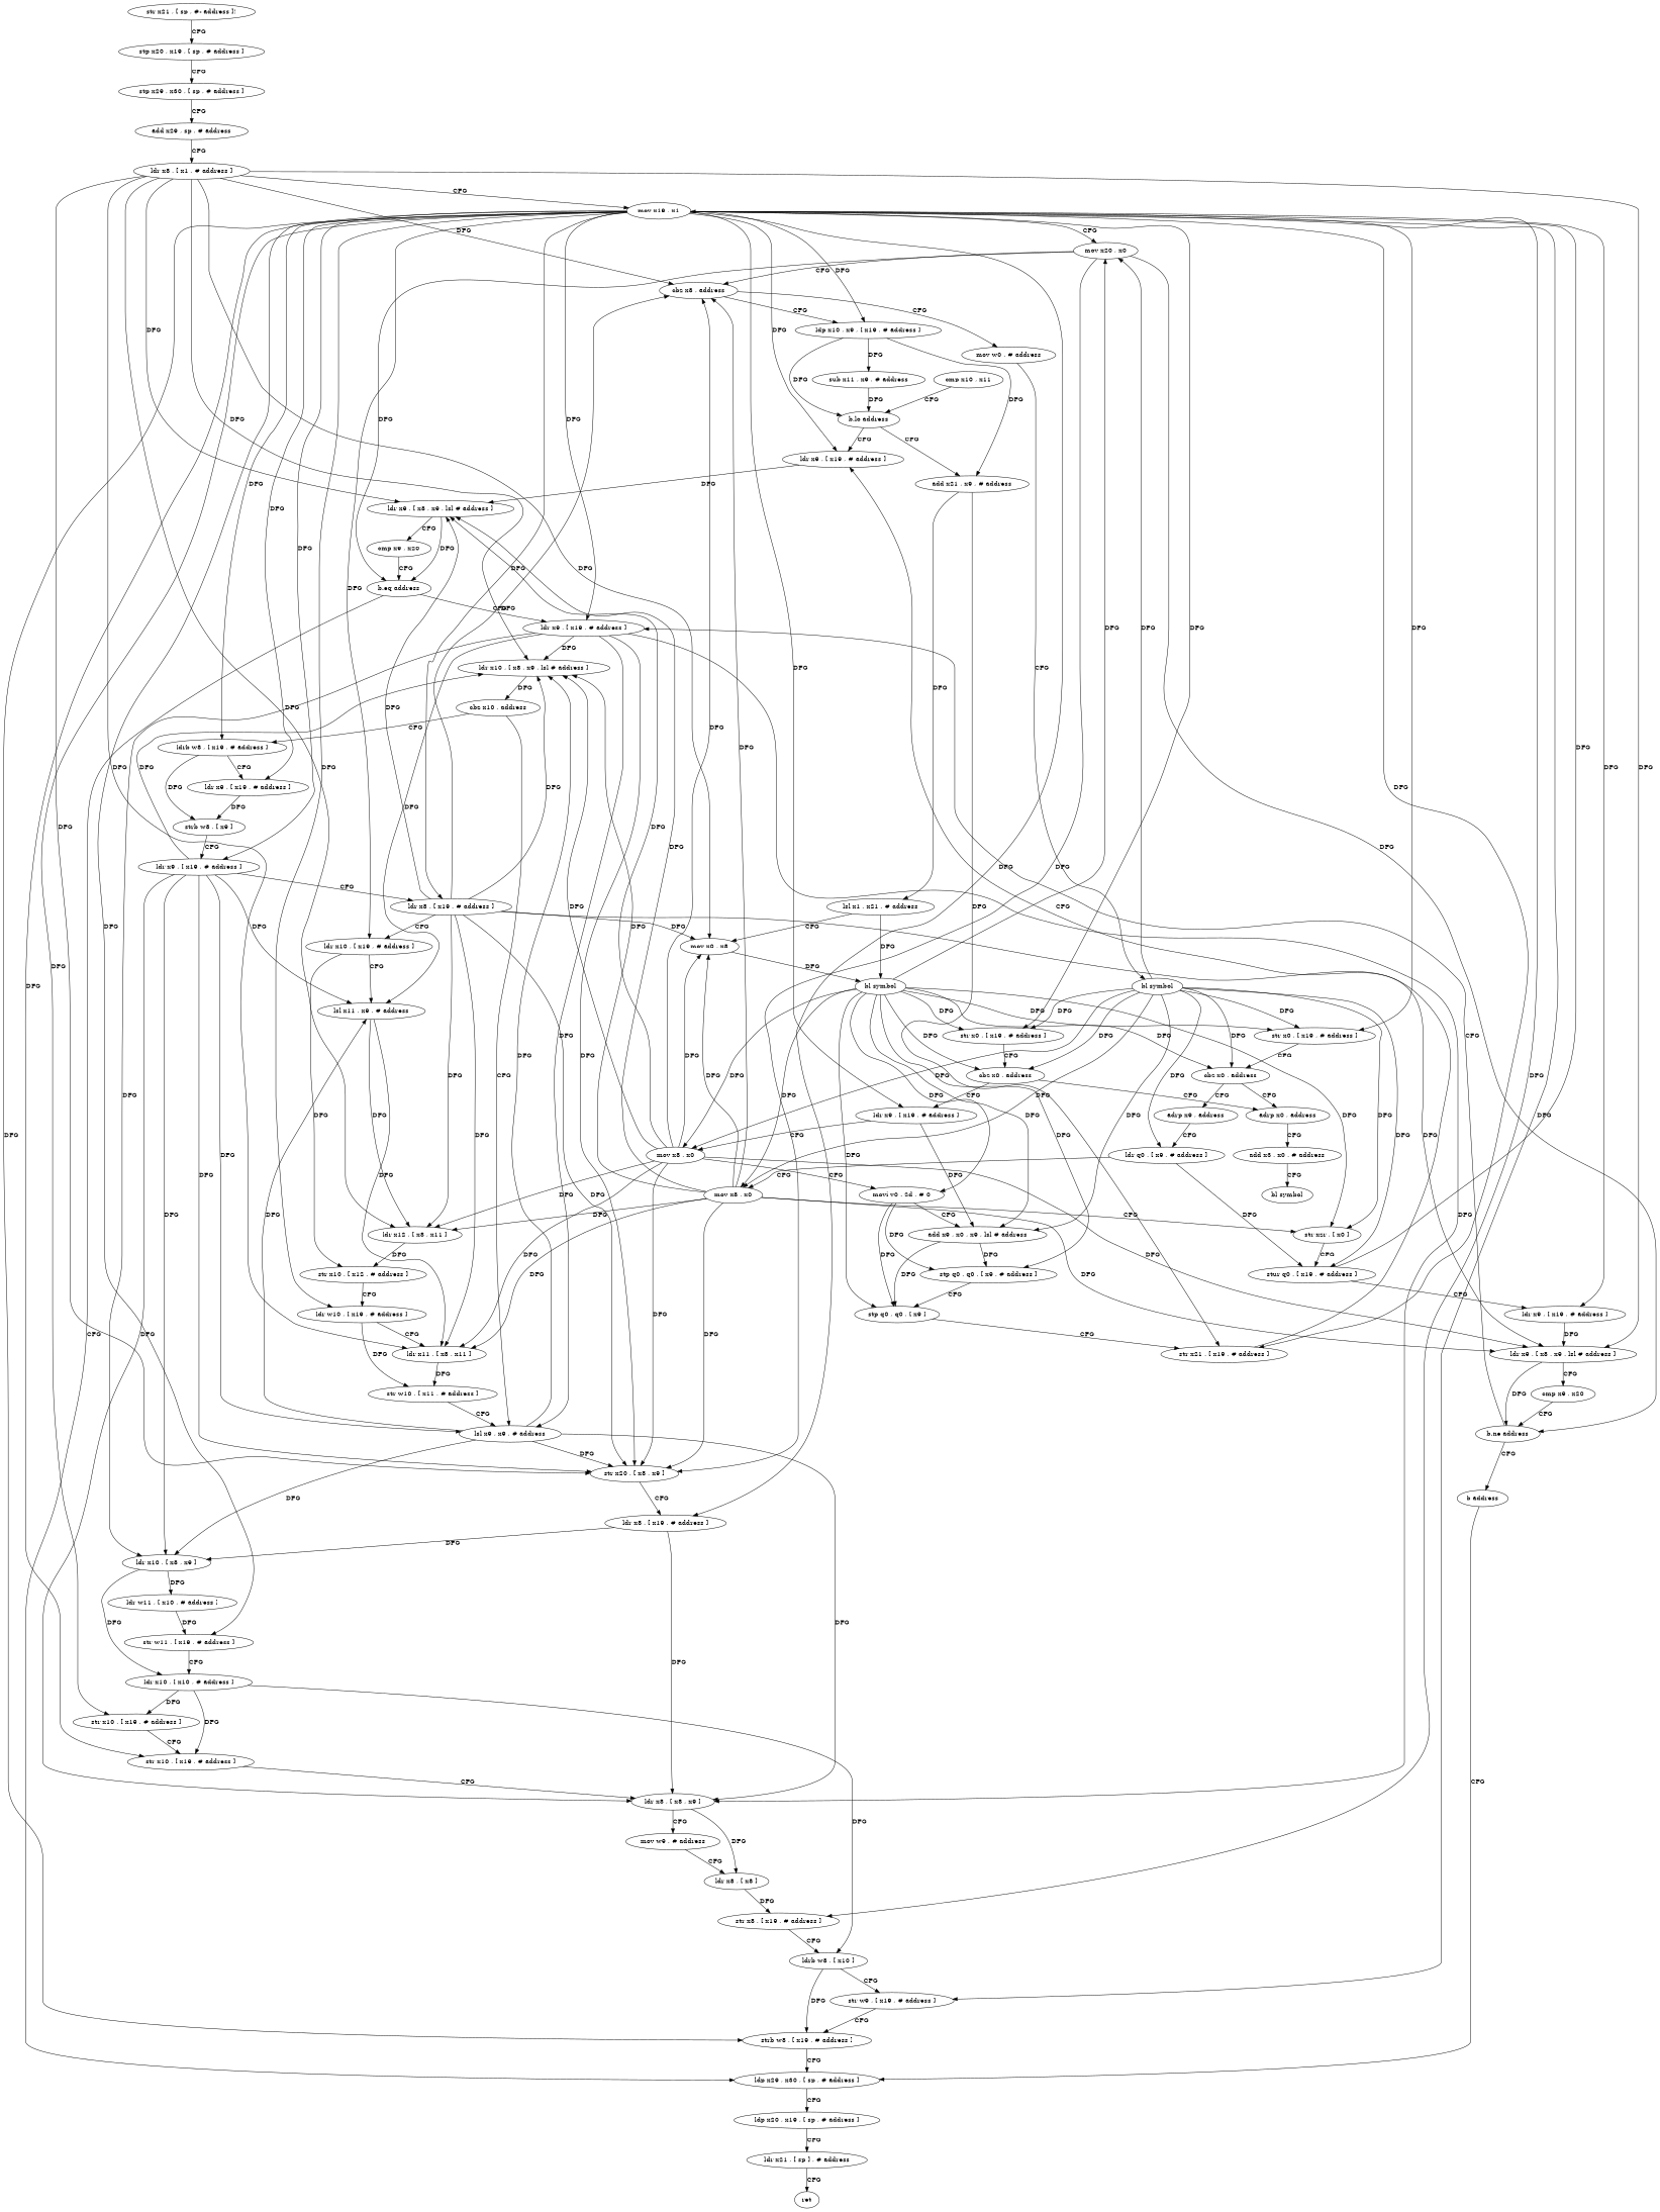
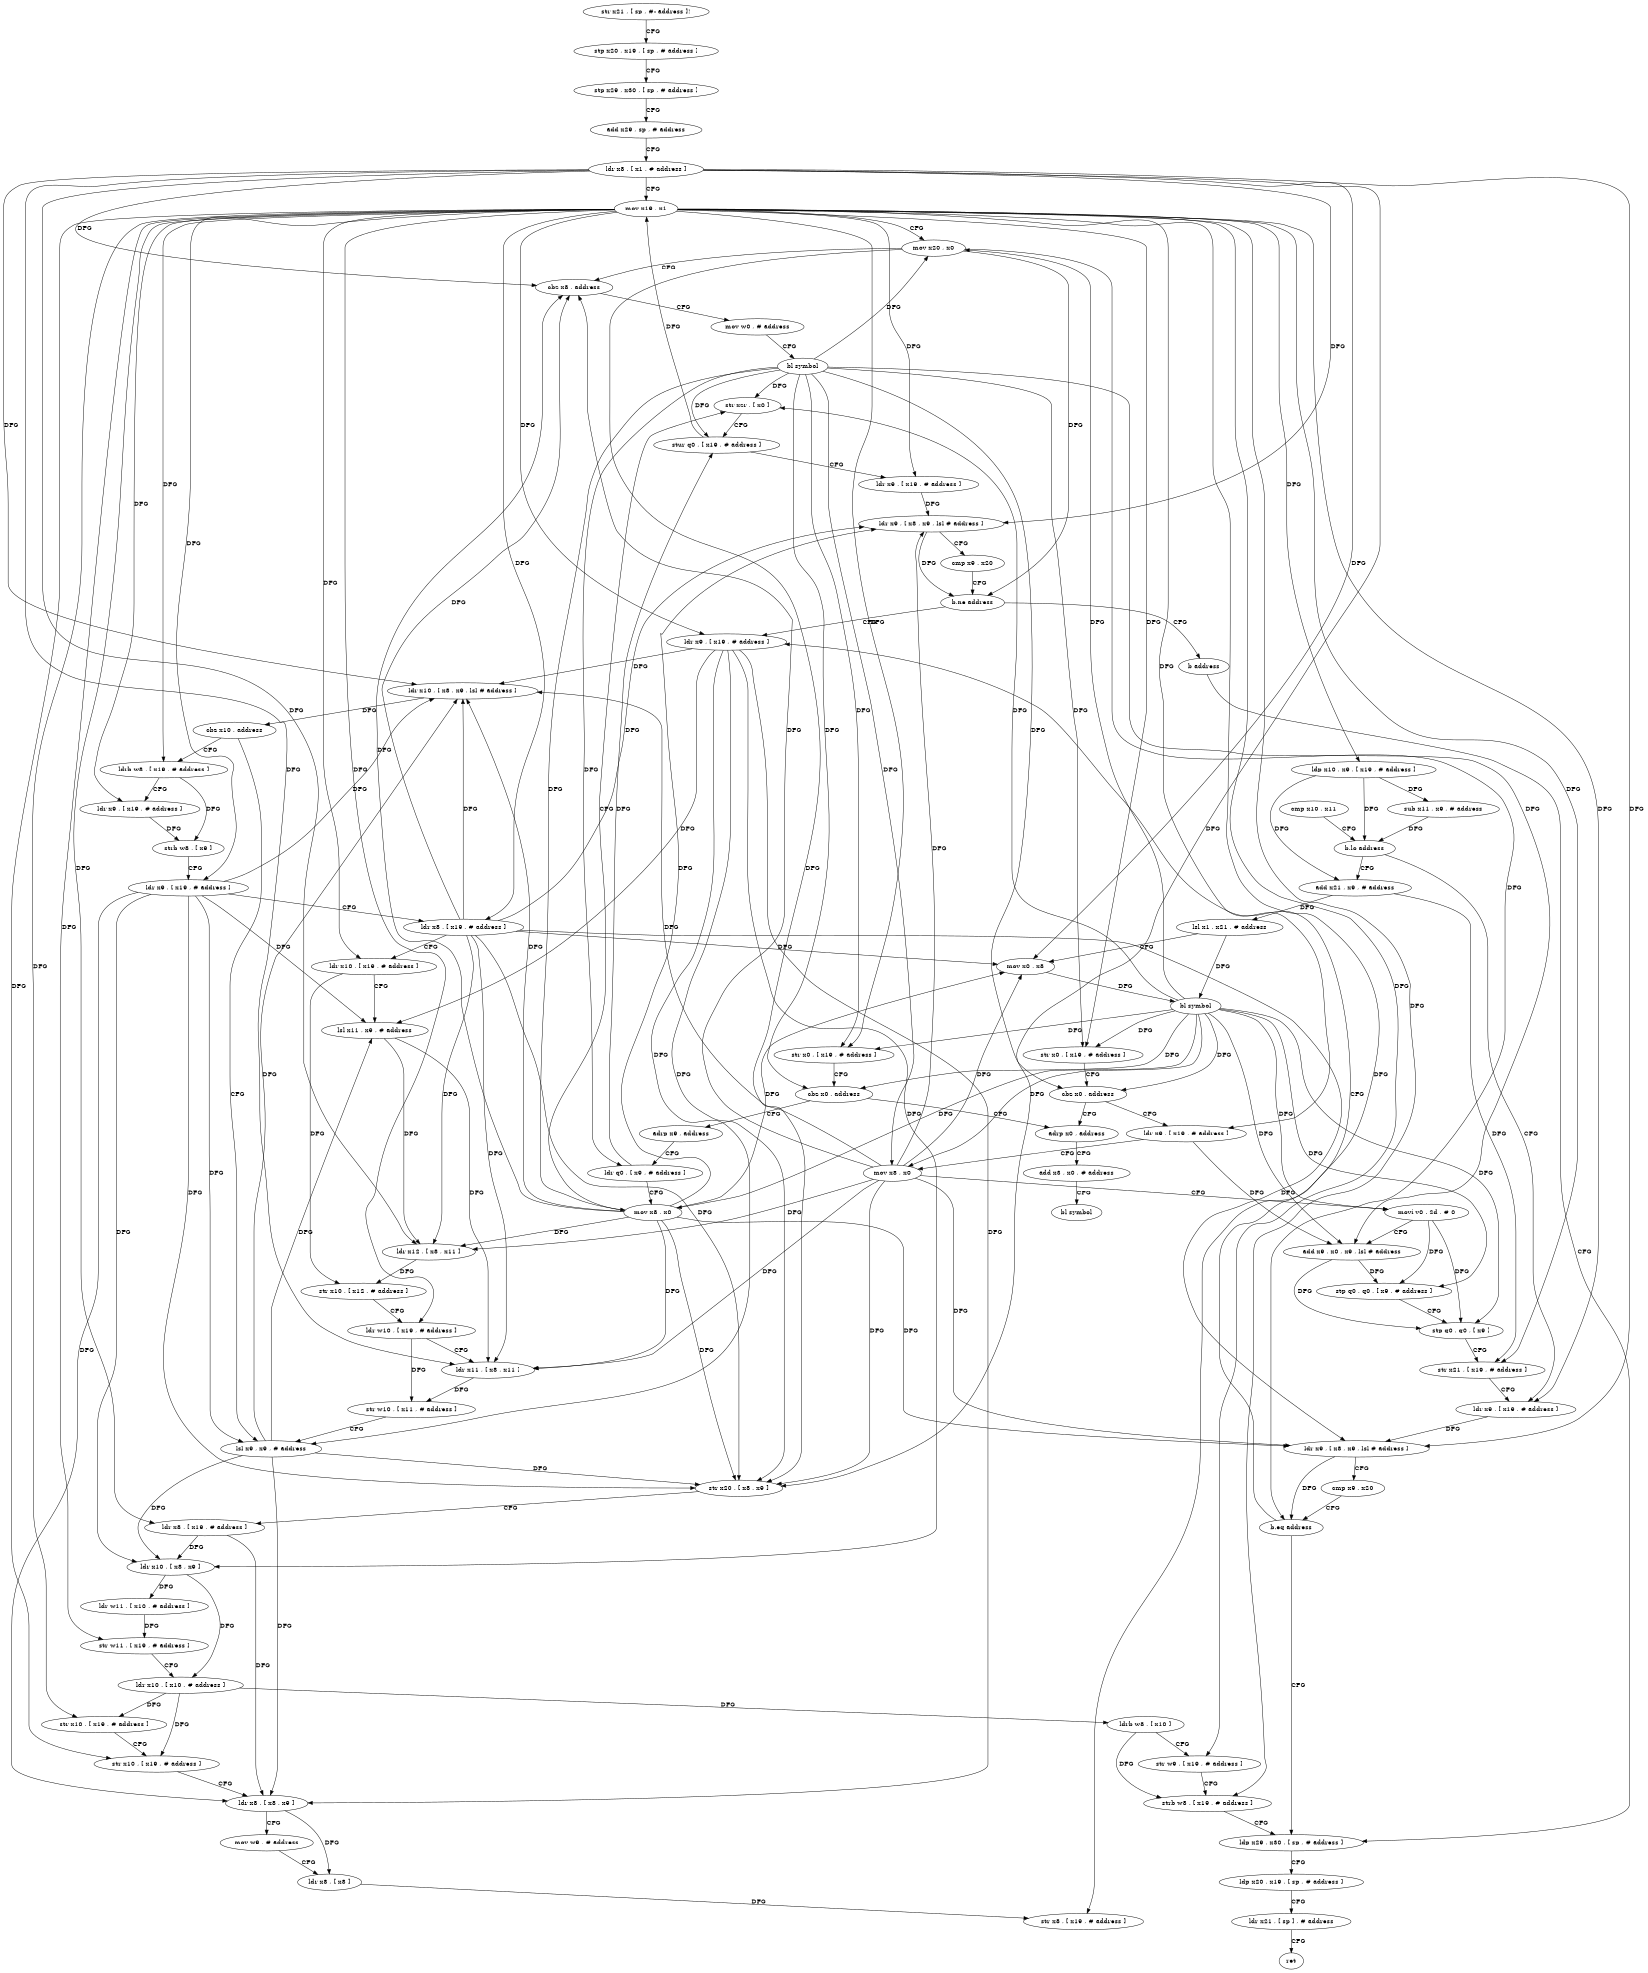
  digraph {
    n1 [label="str x21 , [ sp , #- address ]!"]
    n2 [label="stp x20 , x19 , [ sp , # address ]"]
    n3 [label="stp x29 , x30 , [ sp , # address ]"]
    n4 [label="add x29 , sp , # address"]
    n5 [label="ldr x8 , [ x1 , # address ]"]
    n6 [label="mov x19 , x1"]
    n7 [label="cbz x8 , address"]
    n8 [label="ldr x9 , [ x8 , x9 , lsl # address ]"]
    n9 [label="ldr x9 , [ x8 , x9 , lsl # address ]"]
    n10 [label="mov x0 , x8"]
    n11 [label="ldr x10 , [ x8 , x9 , lsl # address ]"]
    n12 [label="str x20 , [ x8 , x9 ]"]
    n13 [label="ldr x12 , [ x8 , x11 ]"]
    n14 [label="ldr x11 , [ x8 , x11 ]"]
    n15 [label="mov x20 , x0"]
    n16 [label="ldp x10 , x9 , [ x19 , # address ]"]
    n17 [label="str x0 , [ x19 , # address ]"]
    n18 [label="ldr x9 , [ x19 , # address ]"]
    n19 [label="ldr x9 , [ x19 , # address ]"]
    n20 [label="ldr x9 , [ x19 , # address ]"]
    n21 [label="str x0 , [ x19 , # address ]"]
    n22 [label="ldr x9 , [ x19 , # address ]"]
    n23 [label="ldrb w8 , [ x19 , # address ]"]
    n24 [label="str x21 , [ x19 , # address ]"]
    n25 [label="ldr x8 , [ x19 , # address ]"]
    n26 [label="str w11 , [ x19 , # address ]"]
    n27 [label="str x10 , [ x19 , # address ]"]
    n28 [label="str x10 , [ x19 , # address ]"]
    n29 [label="str x8 , [ x19 , # address ]"]
    n30 [label="str w9 , [ x19 , # address ]"]
    n31 [label="strb w8 , [ x19 , # address ]"]
    n32 [label="ldr x9 , [ x19 , # address ]"]
    n33 [label="ldr x9 , [ x19 , # address ]"]
    n34 [label="ldr x8 , [ x19 , # address ]"]
    n35 [label="ldr x10 , [ x19 , # address ]"]
    n36 [label="ldr w10 , [ x19 , # address ]"]
    n37 [label="mov w0 , # address"]
    n38 [label="b.ne address"]
    n39 [label="cmp x9 , x20"]
    n40 [label="b.eq address"]
    n41 [label="cmp x9 , x20"]
    n42 [label="bl symbol"]
    n43 [label="cbz x10 , address"]
    n44 [label="str x10 , [ x12 , # address ]"]
    n45 [label="str w10 , [ x11 , # address ]"]
    n46 [label="sub x11 , x9 , # address"]
    n47 [label="b.lo address"]
    n48 [label="add x21 , x9 , # address"]
    n49 [label="cbz x0 , address"]
    n50 [label="stur q0 , [ x19 , # address ]"]
    n51 [label="lsl x9 , x9 , # address"]
    n52 [label="ldr x10 , [ x8 , x9 ]"]
    n53 [label="ldr x8 , [ x8 , x9 ]"]
    n54 [label="lsl x11 , x9 , # address"]
    n55 [label="cbz x0 , address"]
    n56 [label="mov x8 , x0"]
    n57 [label="add x9 , x0 , x9 , lsl # address"]
    n58 [label="strb w8 , [ x9 ]"]
    n59 [label="ldr x10 , [ x10 , # address ]"]
    n60 [label="ldrb w8 , [ x10 ]"]
    n61 [label="ldp x29 , x30 , [ sp , # address ]"]
    n62 [label="b address"]
    n63 [label="bl symbol"]
    n64 [label="ldr q0 , [ x9 , # address ]"]
    n65 [label="mov x8 , x0"]
    n66 [label="str xzr , [ x0 ]"]
    n67 [label="lsl x1 , x21 , # address"]
    n68 [label="adrp x0 , address"]
    n69 [label="adrp x9 , address"]
    n70 [label="movi v0 . 2d , # 0"]
    n71 [label="stp q0 , q0 , [ x9 , # address ]"]
    n72 [label="stp q0 , q0 , [ x9 ]"]
    n73 [label="add x3 , x0 , # address"]
    n74 [label="bl symbol"]
    n75 [label="cmp x10 , x11"]
    n76 [label="ldr w11 , [ x10 , # address ]"]
    n77 [label="mov w9 , # address"]
    n78 [label="ldr x8 , [ x8 ]"]
    n79 [label="ldp x20 , x19 , [ sp , # address ]"]
    n80 [label="ldr x21 , [ sp ] , # address"]
    n81 [label=ret]
    n1 -> n2 [label=CFG]
    n2 -> n3 [label=CFG]
    n3 -> n4 [label=CFG]
    n4 -> n5 [label=CFG]
    n5 -> n6 [label=CFG]
    n5 -> n7 [label=DFG]
    n5 -> n8 [label=DFG]
    n5 -> n9 [label=DFG]
    n5 -> n10 [label=DFG]
    n5 -> n11 [label=DFG]
    n5 -> n12 [label=DFG]
    n5 -> n13 [label=DFG]
    n5 -> n14 [label=DFG]
    n6 -> n15 [label=CFG]
    n6 -> n16 [label=DFG]
    n6 -> n17 [label=DFG]
    n6 -> n18 [label=DFG]
    n6 -> n19 [label=DFG]
    n6 -> n20 [label=DFG]
    n6 -> n21 [label=DFG]
    n6 -> n22 [label=DFG]
    n6 -> n23 [label=DFG]
    n6 -> n24 [label=DFG]
    n6 -> n25 [label=DFG]
    n6 -> n26 [label=DFG]
    n6 -> n27 [label=DFG]
    n6 -> n28 [label=DFG]
    n6 -> n29 [label=DFG]
    n6 -> n30 [label=DFG]
    n6 -> n31 [label=DFG]
    n6 -> n32 [label=DFG]
    n6 -> n33 [label=DFG]
    n6 -> n34 [label=DFG]
    n6 -> n35 [label=DFG]
    n6 -> n36 [label=DFG]
-   n7 -> n16 [label=CFG]
    n7 -> n37 [label=CFG]
    n8 -> n38 [label=DFG]
    n8 -> n39 [label=CFG]
    n9 -> n40 [label=DFG]
    n9 -> n41 [label=CFG]
    n10 -> n42 [label=DFG]
    n11 -> n43 [label=DFG]
    n12 -> n25 [label=CFG]
    n13 -> n44 [label=DFG]
    n14 -> n45 [label=DFG]
    n15 -> n7 [label=CFG]
    n15 -> n12 [label=DFG]
    n15 -> n38 [label=DFG]
    n15 -> n40 [label=DFG]
    n16 -> n46 [label=DFG]
    n16 -> n47 [label=DFG]
    n16 -> n48 [label=DFG]
    n17 -> n49 [label=CFG]
    n18 -> n9 [label=DFG]
    n19 -> n8 [label=DFG]
    n20 -> n11 [label=DFG]
    n20 -> n12 [label=DFG]
    n20 -> n51 [label=DFG]
    n20 -> n52 [label=DFG]
    n20 -> n53 [label=DFG]
    n20 -> n54 [label=DFG]
    n21 -> n55 [label=CFG]
    n22 -> n56 [label=CFG]
    n22 -> n57 [label=DFG]
    n23 -> n32 [label=CFG]
    n23 -> n58 [label=DFG]
    n24 -> n18 [label=CFG]
    n25 -> n52 [label=DFG]
    n25 -> n53 [label=DFG]
    n26 -> n59 [label=CFG]
    n27 -> n28 [label=CFG]
    n28 -> n53 [label=CFG]
-   n29 -> n60 [label=CFG]
    n30 -> n31 [label=CFG]
    n31 -> n61 [label=CFG]
    n32 -> n58 [label=DFG]
    n33 -> n11 [label=DFG]
    n33 -> n12 [label=DFG]
    n33 -> n34 [label=CFG]
    n33 -> n51 [label=DFG]
    n33 -> n52 [label=DFG]
    n33 -> n53 [label=DFG]
    n33 -> n54 [label=DFG]
    n34 -> n7 [label=DFG]
    n34 -> n8 [label=DFG]
    n34 -> n9 [label=DFG]
    n34 -> n10 [label=DFG]
    n34 -> n11 [label=DFG]
    n34 -> n12 [label=DFG]
    n34 -> n13 [label=DFG]
    n34 -> n14 [label=DFG]
    n34 -> n35 [label=CFG]
    n35 -> n44 [label=DFG]
    n35 -> n54 [label=CFG]
    n36 -> n14 [label=CFG]
    n36 -> n45 [label=DFG]
    n37 -> n63 [label=CFG]
    n38 -> n20 [label=CFG]
    n38 -> n62 [label=CFG]
    n39 -> n38 [label=CFG]
    n40 -> n20 [label=CFG]
    n40 -> n61 [label=CFG]
    n41 -> n40 [label=CFG]
    n42 -> n15 [label=DFG]
    n42 -> n17 [label=DFG]
    n42 -> n21 [label=DFG]
    n42 -> n49 [label=DFG]
    n42 -> n55 [label=DFG]
    n42 -> n56 [label=DFG]
    n42 -> n57 [label=DFG]
    n42 -> n65 [label=DFG]
    n42 -> n66 [label=DFG]
    n42 -> n70 [label=DFG]
    n42 -> n71 [label=DFG]
    n42 -> n72 [label=DFG]
    n43 -> n23 [label=CFG]
    n43 -> n51 [label=CFG]
    n44 -> n36 [label=CFG]
    n45 -> n51 [label=CFG]
    n46 -> n47 [label=DFG]
    n47 -> n18 [label=CFG]
    n47 -> n48 [label=CFG]
    n48 -> n24 [label=DFG]
    n48 -> n67 [label=DFG]
    n49 -> n68 [label=CFG]
    n49 -> n69 [label=CFG]
    n50 -> n6 [label=DFG]
    n50 -> n19 [label=CFG]
    n51 -> n11 [label=DFG]
    n51 -> n12 [label=DFG]
    n51 -> n52 [label=DFG]
    n51 -> n53 [label=DFG]
    n51 -> n54 [label=DFG]
    n52 -> n59 [label=DFG]
    n52 -> n76 [label=DFG]
    n53 -> n77 [label=CFG]
    n53 -> n78 [label=DFG]
    n54 -> n13 [label=DFG]
    n54 -> n14 [label=DFG]
    n55 -> n22 [label=CFG]
    n55 -> n68 [label=CFG]
    n56 -> n7 [label=DFG]
    n56 -> n8 [label=DFG]
    n56 -> n9 [label=DFG]
    n56 -> n10 [label=DFG]
    n56 -> n11 [label=DFG]
    n56 -> n12 [label=DFG]
    n56 -> n13 [label=DFG]
    n56 -> n14 [label=DFG]
    n56 -> n70 [label=CFG]
    n57 -> n71 [label=DFG]
    n57 -> n72 [label=DFG]
    n58 -> n33 [label=CFG]
    n59 -> n27 [label=DFG]
    n59 -> n28 [label=DFG]
    n59 -> n60 [label=DFG]
    n60 -> n30 [label=CFG]
    n60 -> n31 [label=DFG]
    n61 -> n79 [label=CFG]
    n62 -> n61 [label=CFG]
    n63 -> n15 [label=DFG]
    n63 -> n17 [label=DFG]
    n63 -> n21 [label=DFG]
    n63 -> n49 [label=DFG]
    n63 -> n50 [label=DFG]
    n63 -> n55 [label=DFG]
    n63 -> n56 [label=DFG]
    n63 -> n57 [label=DFG]
    n63 -> n64 [label=DFG]
    n63 -> n65 [label=DFG]
    n63 -> n66 [label=DFG]
    n64 -> n50 [label=DFG]
    n64 -> n65 [label=CFG]
    n65 -> n7 [label=DFG]
    n65 -> n8 [label=DFG]
    n65 -> n9 [label=DFG]
    n65 -> n10 [label=DFG]
    n65 -> n11 [label=DFG]
    n65 -> n12 [label=DFG]
    n65 -> n13 [label=DFG]
    n65 -> n14 [label=DFG]
    n65 -> n66 [label=CFG]
    n66 -> n50 [label=CFG]
    n67 -> n10 [label=CFG]
    n67 -> n42 [label=DFG]
    n68 -> n73 [label=CFG]
    n69 -> n64 [label=CFG]
    n70 -> n57 [label=CFG]
    n70 -> n71 [label=DFG]
    n70 -> n72 [label=DFG]
    n71 -> n72 [label=CFG]
    n72 -> n24 [label=CFG]
    n73 -> n74 [label=CFG]
    n75 -> n47 [label=CFG]
    n76 -> n26 [label=DFG]
    n77 -> n78 [label=CFG]
    n78 -> n29 [label=DFG]
    n79 -> n80 [label=CFG]
    n80 -> n81 [label=CFG]
  }
